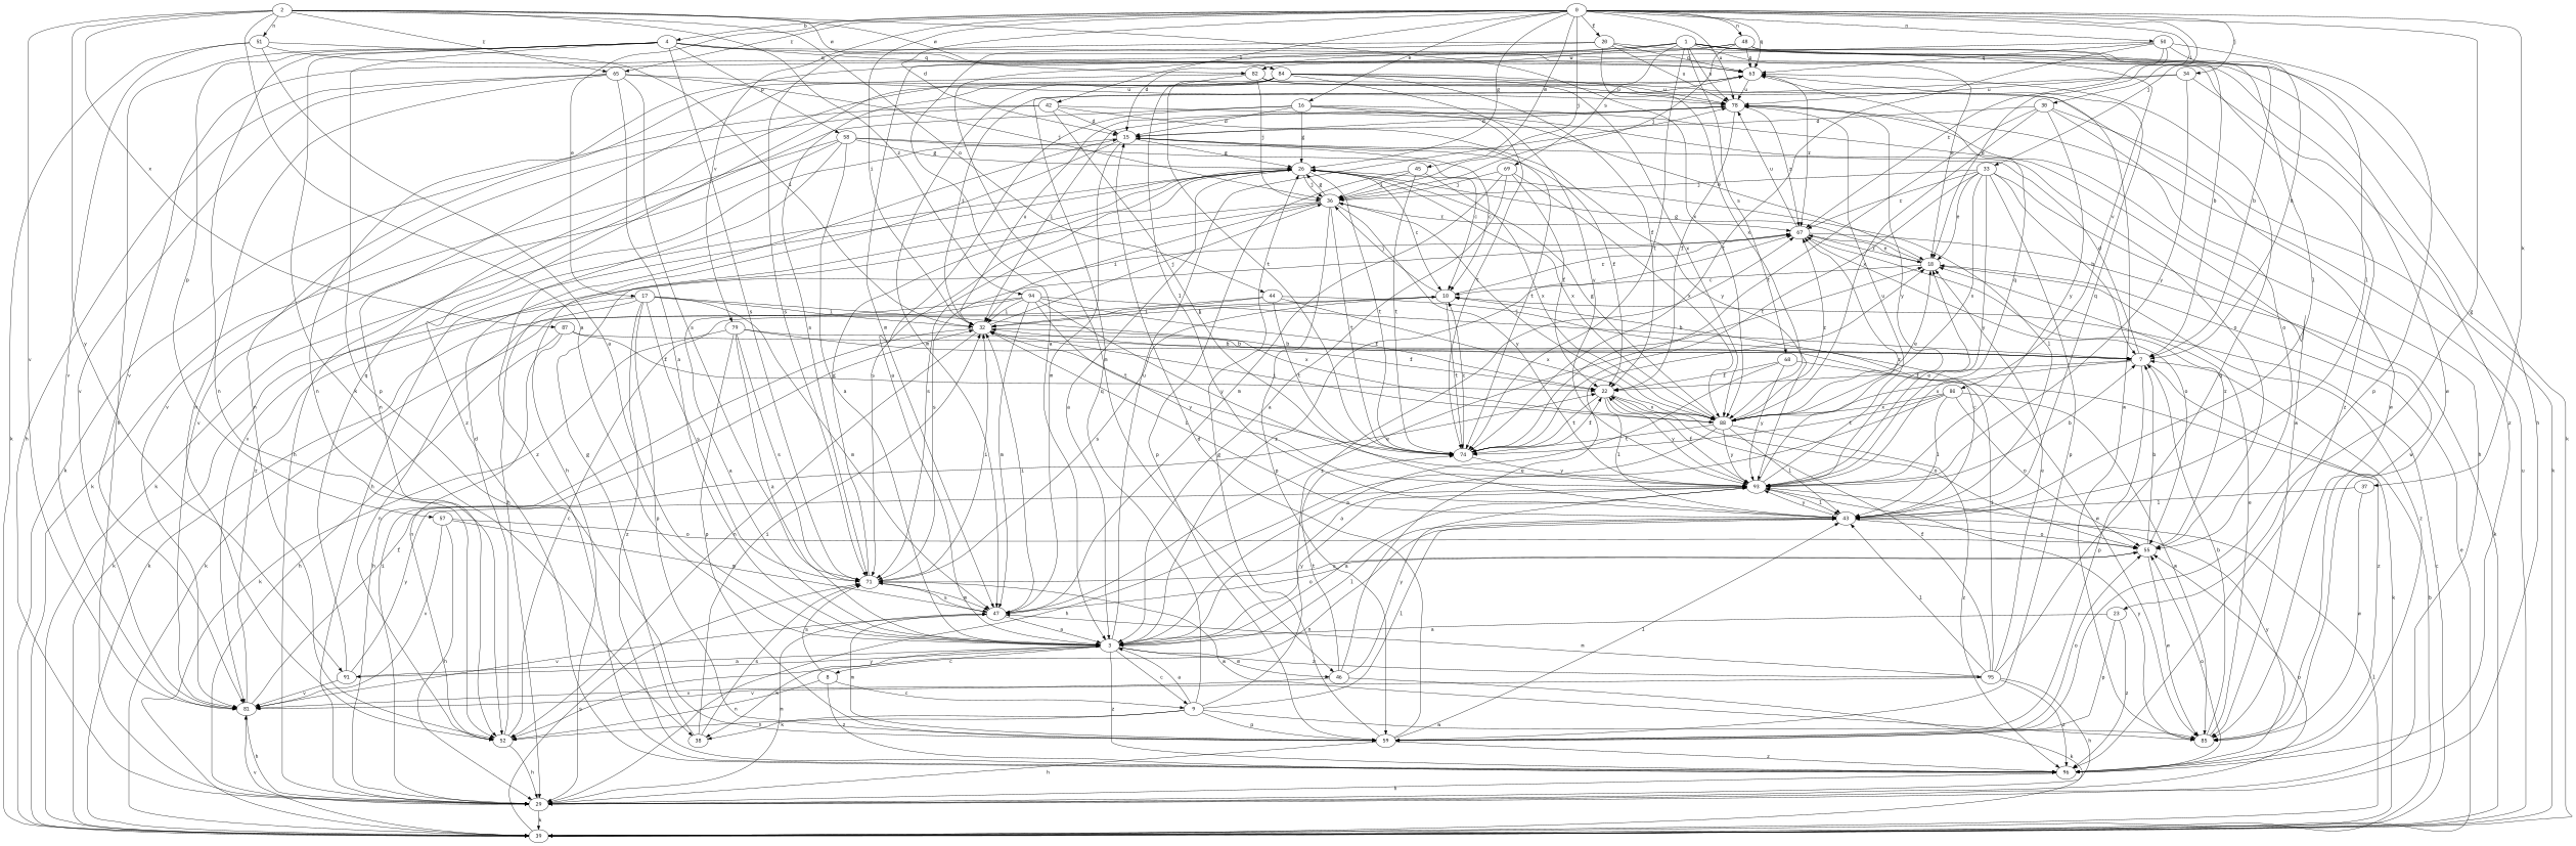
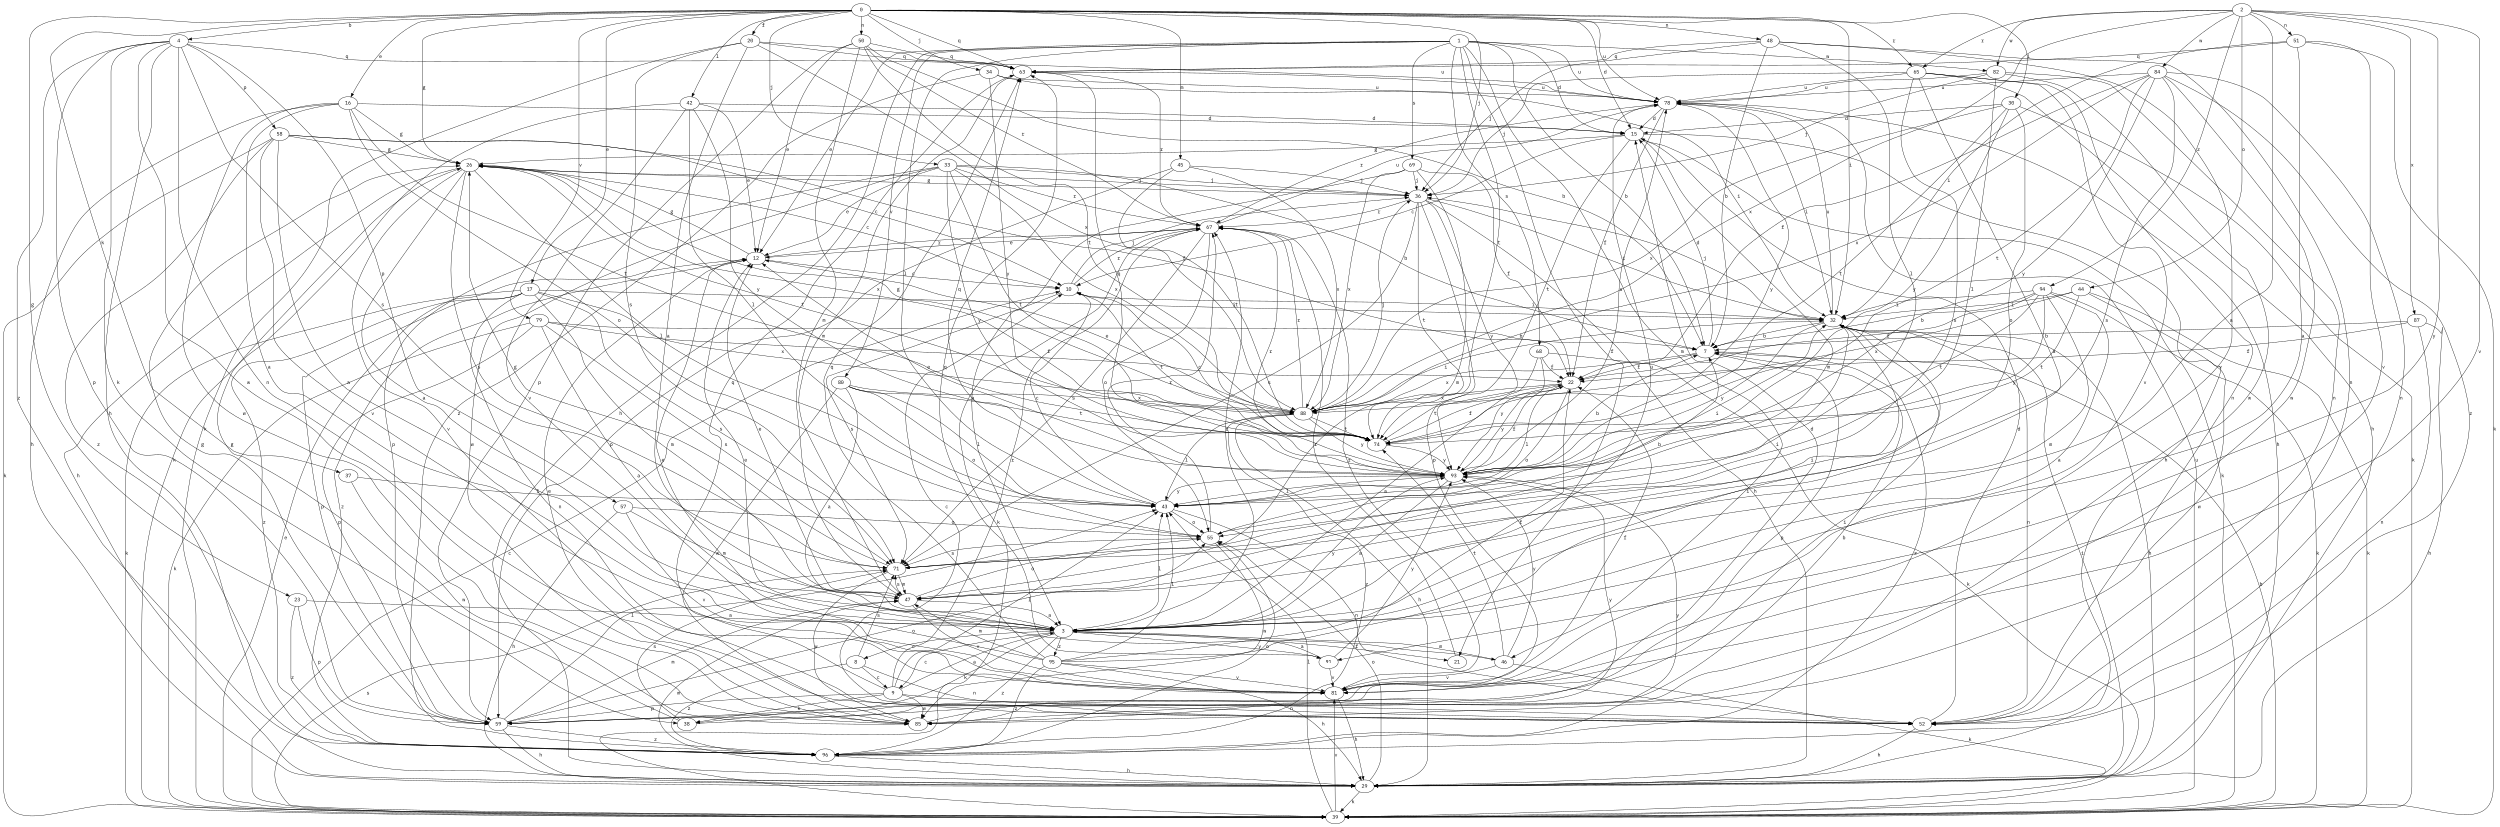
  strict digraph {
    fontname="IBM Plex Mono"
    node [fontname="IBM Plex Mono"]
    edge [fontname="IBM Plex Mono"]
    0
    4
    15
    16
    17
    20
    23
    26
    30
    32
    33
    34
    36
    37
    42
    45
    48
    50
    63
    65
    78
    79
    29
    38
    96
    52
    57
    58
    59
    71
    85
    74
    10
    39
    47
    3
    55
    88
    43
    81
    93
    7
-   18
+   18 [label=12]
    67
    22
    1
+   21
    46
    68
    69
    80
    82
    2
    51
    n55 [label=44]
    84
    87
    91
    94
    8
    9
    95
    0 -> 4 [label=b]
    0 -> 15 [label=d]
    0 -> 16 [label=e]
    0 -> 17 [label=e]
    0 -> 20 [label=f]
    0 -> 23 [label=g]
    0 -> 26 [label=g]
    0 -> 30 [label=i]
    0 -> 32 [label=i]
    0 -> 33 [label=j]
    0 -> 34 [label=j]
    0 -> 36 [label=j]
    0 -> 37 [label=k]
    0 -> 42 [label=l]
    0 -> 45 [label=m]
    0 -> 48 [label=n]
    0 -> 50 [label=n]
    0 -> 63 [label=q]
    0 -> 65 [label=r]
    0 -> 78 [label=u]
    0 -> 79 [label=v]
    4 -> 63 [label=q]
    4 -> 29 [label=h]
    4 -> 38 [label=k]
    4 -> 96 [label=z]
    4 -> 52 [label=n]
    4 -> 57 [label=p]
    4 -> 58 [label=p]
    4 -> 59 [label=p]
    4 -> 71 [label=s]
    4 -> 85 [label=w]
    15 -> 26 [label=g]
    15 -> 29 [label=h]
    15 -> 74 [label=t]
    15 -> 10 [label=c]
    15 -> 39 [label=k]
    15 -> 47 [label=m]
    16 -> 15 [label=d]
    16 -> 26 [label=g]
    16 -> 29 [label=h]
    16 -> 85 [label=w]
    16 -> 74 [label=t]
    16 -> 3 [label=a]
    16 -> 55 [label=o]
    17 -> 32 [label=i]
    17 -> 96 [label=z]
    17 -> 52 [label=n]
    17 -> 59 [label=p]
    17 -> 71 [label=s]
    17 -> 39 [label=k]
    17 -> 47 [label=m]
    17 -> 88 [label=x]
    20 -> 63 [label=q]
    20 -> 78 [label=u]
    20 -> 71 [label=s]
    20 -> 39 [label=k]
    20 -> 3 [label=a]
    20 -> 88 [label=x]
    23 -> 96 [label=z]
    23 -> 59 [label=p]
    23 -> 3 [label=a]
    26 -> 36 [label=j]
    26 -> 29 [label=h]
    26 -> 71 [label=s]
    26 -> 74 [label=t]
    26 -> 10 [label=c]
    26 -> 3 [label=a]
    26 -> 88 [label=x]
    26 -> 43 [label=l]
    26 -> 81 [label=v]
    30 -> 15 [label=d]
    30 -> 74 [label=t]
    30 -> 39 [label=k]
    30 -> 55 [label=o]
    30 -> 88 [label=x]
    30 -> 93 [label=y]
    32 -> 36 [label=j]
    32 -> 78 [label=u]
    32 -> 29 [label=h]
    32 -> 52 [label=n]
    32 -> 93 [label=y]
    32 -> 7 [label=b]
    33 -> 36 [label=j]
    33 -> 59 [label=p]
    33 -> 85 [label=w]
    33 -> 74 [label=t]
    33 -> 88 [label=x]
    33 -> 93 [label=y]
    33 -> 7 [label=b]
    33 -> 18 [label=e]
    33 -> 67 [label=r]
    34 -> 32 [label=i]
    34 -> 78 [label=u]
    34 -> 96 [label=z]
    34 -> 93 [label=y]
    36 -> 26 [label=g]
    36 -> 32 [label=i]
    36 -> 29 [label=h]
    36 -> 59 [label=p]
    36 -> 71 [label=s]
    36 -> 74 [label=t]
    36 -> 93 [label=y]
    36 -> 67 [label=r]
    37 -> 85 [label=w]
    37 -> 43 [label=l]
    42 -> 15 [label=d]
    42 -> 39 [label=k]
    42 -> 43 [label=l]
    42 -> 81 [label=v]
    42 -> 93 [label=y]
    42 -> 18 [label=e]
    45 -> 36 [label=j]
    45 -> 59 [label=p]
    45 -> 74 [label=t]
    45 -> 88 [label=x]
    48 -> 36 [label=j]
    48 -> 63 [label=q]
    48 -> 52 [label=n]
    48 -> 43 [label=l]
    48 -> 81 [label=v]
    48 -> 7 [label=b]
    50 -> 63 [label=q]
    50 -> 59 [label=p]
    50 -> 74 [label=t]
    50 -> 47 [label=m]
    50 -> 7 [label=b]
    50 -> 18 [label=e]
    50 -> 67 [label=r]
    63 -> 78 [label=u]
    63 -> 47 [label=m]
    63 -> 67 [label=r]
    65 -> 36 [label=j]
    65 -> 78 [label=u]
    65 -> 29 [label=h]
    65 -> 52 [label=n]
    65 -> 71 [label=s]
    65 -> 3 [label=a]
    65 -> 81 [label=v]
    78 -> 15 [label=d]
    78 -> 32 [label=i]
    78 -> 29 [label=h]
    78 -> 93 [label=y]
    78 -> 67 [label=r]
    78 -> 22 [label=f]
    79 -> 59 [label=p]
    79 -> 71 [label=s]
    79 -> 39 [label=k]
    79 -> 3 [label=a]
    79 -> 7 [label=b]
    79 -> 22 [label=f]
    29 -> 32 [label=i]
    29 -> 39 [label=k]
    29 -> 47 [label=m]
    29 -> 55 [label=o]
    38 -> 26 [label=g]
    38 -> 32 [label=i]
    38 -> 71 [label=s]
    96 -> 29 [label=h]
    96 -> 55 [label=o]
    96 -> 93 [label=y]
    52 -> 15 [label=d]
    52 -> 29 [label=h]
    52 -> 10 [label=c]
    57 -> 29 [label=h]
    57 -> 47 [label=m]
    57 -> 55 [label=o]
    57 -> 81 [label=v]
    58 -> 26 [label=g]
    58 -> 96 [label=z]
    58 -> 10 [label=c]
    58 -> 39 [label=k]
    58 -> 3 [label=a]
    58 -> 81 [label=v]
    58 -> 22 [label=f]
    59 -> 15 [label=d]
    59 -> 26 [label=g]
    59 -> 29 [label=h]
    59 -> 96 [label=z]
    59 -> 47 [label=m]
    59 -> 55 [label=o]
    59 -> 43 [label=l]
    71 -> 26 [label=g]
    71 -> 32 [label=i]
    71 -> 85 [label=w]
    71 -> 47 [label=m]
    85 -> 93 [label=y]
    85 -> 7 [label=b]
    85 -> 18 [label=e]
    74 -> 10 [label=c]
    74 -> 93 [label=y]
    74 -> 22 [label=f]
    10 -> 32 [label=i]
    10 -> 36 [label=j]
    10 -> 71 [label=s]
    10 -> 74 [label=t]
    10 -> 67 [label=r]
    39 -> 78 [label=u]
    39 -> 71 [label=s]
    39 -> 10 [label=c]
    39 -> 43 [label=l]
    39 -> 81 [label=v]
    39 -> 7 [label=b]
    39 -> 18 [label=e]
    47 -> 32 [label=i]
    47 -> 71 [label=s]
    47 -> 3 [label=a]
    47 -> 55 [label=o]
    47 -> 81 [label=v]
    47 -> 18 [label=e]
    3 -> 78 [label=u]
    3 -> 38 [label=k]
    3 -> 96 [label=z]
    3 -> 43 [label=l]
    3 -> 93 [label=y]
    3 -> 67 [label=r]
+   3 -> 21 [label=f]
    3 -> 46 [label=m]
    3 -> 91 [label=y]
    3 -> 8 [label=c]
    3 -> 9 [label=c]
    3 -> 95 [label=z]
    55 -> 71 [label=s]
    55 -> 85 [label=w]
    55 -> 7 [label=b]
    55 -> 67 [label=r]
    88 -> 26 [label=g]
    88 -> 32 [label=i]
    88 -> 36 [label=j]
    88 -> 29 [label=h]
    88 -> 96 [label=z]
    88 -> 74 [label=t]
    88 -> 43 [label=l]
    88 -> 93 [label=y]
    88 -> 18 [label=e]
    88 -> 67 [label=r]
    43 -> 32 [label=i]
    43 -> 63 [label=q]
    43 -> 52 [label=n]
    43 -> 10 [label=c]
    43 -> 55 [label=o]
    43 -> 93 [label=y]
    81 -> 29 [label=h]
    81 -> 67 [label=r]
    81 -> 22 [label=f]
    93 -> 63 [label=q]
    93 -> 78 [label=u]
    93 -> 3 [label=a]
    93 -> 43 [label=l]
    93 -> 7 [label=b]
    93 -> 18 [label=e]
    93 -> 67 [label=r]
    93 -> 22 [label=f]
    7 -> 15 [label=d]
    7 -> 96 [label=z]
    7 -> 59 [label=p]
    7 -> 88 [label=x]
    7 -> 22 [label=f]
    18 -> 26 [label=g]
    18 -> 96 [label=z]
    18 -> 10 [label=c]
    18 -> 67 [label=r]
    67 -> 78 [label=u]
    67 -> 71 [label=s]
    67 -> 39 [label=k]
    67 -> 55 [label=o]
    67 -> 18 [label=e]
    22 -> 74 [label=t]
    22 -> 55 [label=o]
    22 -> 88 [label=x]
    22 -> 43 [label=l]
    22 -> 93 [label=y]
    1 -> 15 [label=d]
    1 -> 78 [label=u]
    1 -> 29 [label=h]
    1 -> 74 [label=t]
    1 -> 43 [label=l]
    1 -> 7 [label=b]
    1 -> 18 [label=e]
+   1 -> 21 [label=f]
    1 -> 46 [label=m]
    1 -> 68 [label=s]
    1 -> 69 [label=s]
    1 -> 80 [label=v]
    1 -> 82 [label=w]
+   21 -> 67 [label=r]
    46 -> 74 [label=t]
    46 -> 39 [label=k]
    46 -> 81 [label=v]
    46 -> 93 [label=y]
    46 -> 18 [label=e]
    68 -> 39 [label=k]
    68 -> 3 [label=a]
    68 -> 93 [label=y]
    68 -> 22 [label=f]
    69 -> 36 [label=j]
    69 -> 47 [label=m]
    69 -> 3 [label=a]
    69 -> 88 [label=x]
    69 -> 22 [label=f]
    80 -> 85 [label=w]
    80 -> 74 [label=t]
    80 -> 3 [label=a]
    80 -> 55 [label=o]
    80 -> 88 [label=x]
    80 -> 43 [label=l]
    82 -> 36 [label=j]
    82 -> 78 [label=u]
    82 -> 52 [label=n]
    82 -> 85 [label=w]
    82 -> 43 [label=l]
    2 -> 65 [label=r]
    2 -> 3 [label=a]
    2 -> 88 [label=x]
    2 -> 81 [label=v]
    2 -> 82 [label=w]
    2 -> 51 [label=n]
    2 -> n55 [label=o]
    2 -> 84 [label=w]
    2 -> 87 [label=x]
    2 -> 91 [label=y]
    2 -> 94 [label=z]
    51 -> 32 [label=i]
    51 -> 63 [label=q]
    51 -> 39 [label=k]
    51 -> 3 [label=a]
    51 -> 81 [label=v]
    n55 -> 32 [label=i]
    n55 -> 85 [label=w]
    n55 -> 74 [label=t]
    n55 -> 39 [label=k]
    n55 -> 88 [label=x]
    84 -> 78 [label=u]
    84 -> 96 [label=z]
    84 -> 52 [label=n]
    84 -> 71 [label=s]
    84 -> 85 [label=w]
    84 -> 74 [label=t]
    84 -> 88 [label=x]
    84 -> 93 [label=y]
    84 -> 22 [label=f]
    87 -> 29 [label=h]
    87 -> 52 [label=n]
    87 -> 7 [label=b]
    87 -> 22 [label=f]
    91 -> 63 [label=q]
    91 -> 3 [label=a]
    91 -> 81 [label=v]
    91 -> 93 [label=y]
    94 -> 32 [label=i]
    94 -> 74 [label=t]
    94 -> 39 [label=k]
    94 -> 47 [label=m]
    94 -> 3 [label=a]
    94 -> 93 [label=y]
    94 -> 7 [label=b]
    94 -> 22 [label=f]
    8 -> 96 [label=z]
    8 -> 52 [label=n]
    8 -> 71 [label=s]
    8 -> 9 [label=c]
    9 -> 63 [label=q]
    9 -> 38 [label=k]
    9 -> 52 [label=n]
    9 -> 59 [label=p]
    9 -> 85 [label=w]
    9 -> 3 [label=a]
    9 -> 43 [label=l]
    9 -> 67 [label=r]
    95 -> 32 [label=i]
    95 -> 63 [label=q]
    95 -> 29 [label=h]
    95 -> 96 [label=z]
    95 -> 47 [label=m]
    95 -> 43 [label=l]
    95 -> 81 [label=v]
    95 -> 18 [label=e]
    95 -> 22 [label=f]
  }
